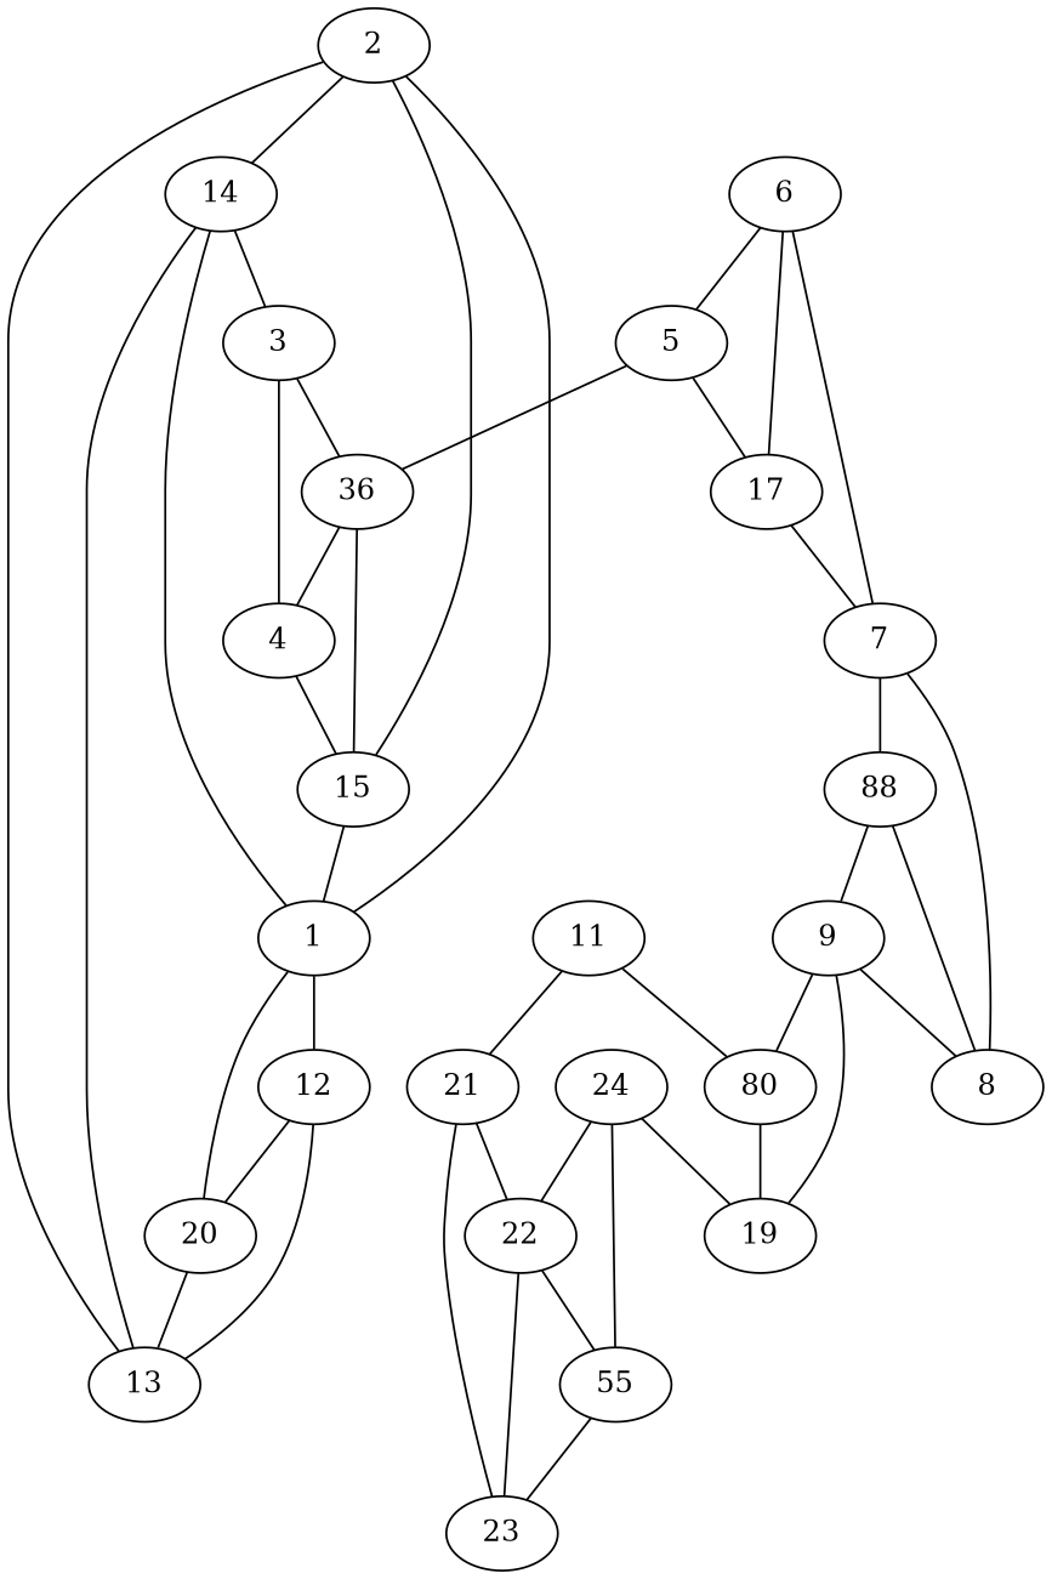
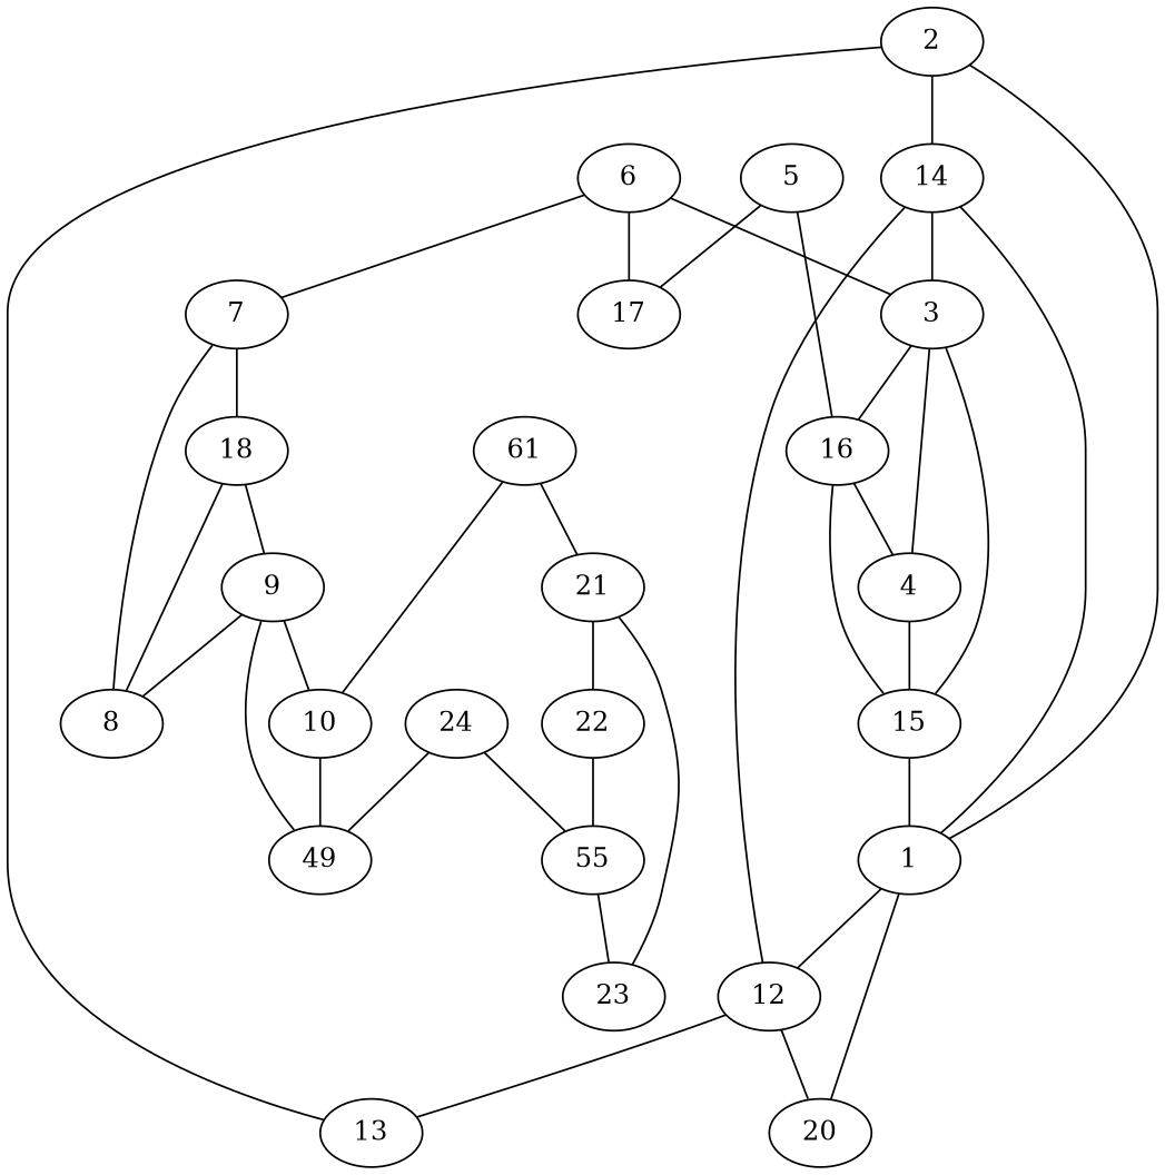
  graph {
    node [aaLength=5 sequence=VLFQG type=1]
    edge [distance0=18.0 frequency=1 type0=1]
    1 [aaLength=16 sequence=GWYNFLMGKVDDIAAA type=0]
    12
    20
    13 [sequence=THVWL]
    2 [aaLength=15 sequence=NKAQLKSLIGALHGK type=0]
    14 [aaLength=6 sequence=KAIADI]
    3 [aaLength=18 sequence=NLRVQKELVEWLNWLKAD type=0]
-   16 [sequence=FAVAE label=36]
+   16 [sequence=FAVAE]
    15 [sequence=GWRFD]
    4 [aaLength=13 sequence=SADVAKIYIDRSE type=0]
    5 [aaLength=16 sequence=QDQHRQELVNWVDKVG type=0]
    17 [aaLength=3 sequence=TFD]
    7 [sequence=MIGWW type=0]
-   18 [aaLength=4 sequence=KAVT label=88]
+   18 [aaLength=4 sequence=KAVT]
    8 [sequence=NHDTG type=0]
    6 [aaLength=11 sequence=FTTKGILNVAV type=0]
    9 [aaLength=11 sequence=VMQGYAYILTH type=0]
-   10 [aaLength=6 sequence=YDHFFD type=0 label=80]
-   19 [aaLength=6 sequence=TPCIFY]
-   11 [aaLength=15 sequence=LKEEIDRLVSVRTRH type=0]
+   10 [aaLength=6 sequence=YDHFFD type=0]
+   19 [aaLength=6 sequence=TPCIFY label=49]
+   11 [aaLength=15 sequence=LKEEIDRLVSVRTRH type=0 label=61]
    21 [aaLength=8 sequence=KLQIIEAD]
    22 [aaLength=7 sequence=LYLAEID]
    23 [aaLength=7 sequence=KVIVKLG]
    n24 [aaLength=8 label=55 sequence=GFKVAAHG]
    24 [aaLength=8 sequence=DYAVWEKI]
    1 -- 12 [distance0=15.0]
    1 -- 20 [distance0=15.0 type0=2]
    12 -- 20 [distance0=0.0 distance1=0.0 frequency=2 type1=5]
    12 -- 13 [distance0=33.0 type0=3]
-   20 -- 13 [distance0=33.0 distance1=0.0 frequency=2 type0=3 type1=4]
    2 -- 1 [distance0=49.0 type0=3]
    2 -- 13 [distance0=31.0 type0=2]
    2 -- 14 [distance0=17.0 distance1=0.0 frequency=2 type1=4]
    14 -- 1 [distance0=66.0 type0=3]
-   14 -- 13 [distance0=48.0 type0=2]
+   14 -- 12 [distance0=48.0 type0=2]
    14 -- 3 [distance0=0.0 type0=4]
    3 -- 16 [distance0=47.0 type0=3]
-   2 -- 15 [distance0=22.0 distance1=0.0 frequency=2 type1=4]
+   3 -- 15 [distance0=22.0 distance1=0.0 frequency=2 type1=4]
    3 -- 4 [distance0=32.0 type0=2]
    16 -- 4 [distance0=15.0]
    15 -- 1
    15 -- 16 [distance0=25.0 type0=3]
    4 -- 15 [distance0=10.0]
    5 -- 16 [distance0=21.0]
    5 -- 17 [distance0=22.0 distance1=0.0 frequency=2 type0=2 type1=4]
-   17 -- 7 [distance0=30.0 type0=3]
    7 -- 18 [distance0=7.0 distance1=0.0 frequency=2 type1=4]
    7 -- 8 [distance0=14.0 type0=2]
    18 -- 9 [distance0=24.0 type0=3]
    8 -- 18 [distance0=7.0]
-   6 -- 5 [distance0=25.0 type0=2]
+   6 -- 3 [distance0=25.0 type0=2]
    6 -- 17 [distance0=3.0]
    6 -- 7 [distance0=27.0 distance1=0.0 frequency=2 type0=3 type1=4]
    9 -- 8 [distance0=17.0 type0=2]
    9 -- 10 [type0=3]
    9 -- 19 [distance0=13.0 distance1=0.0 frequency=2 type1=4]
    10 -- 19 [distance0=5.0]
    11 -- 10 [distance0=8.0]
    11 -- 21 [distance0=21.0 distance1=0.0 frequency=2 type0=3 type1=4]
    21 -- 22 [distance0=10.0 distance1=0.0 frequency=2 type1=4]
    21 -- 23 [type0=2]
-   22 -- 23 [distance0=8.0 distance1=0.0 frequency=2 type1=4]
    22 -- n24 [distance0=26.0 type0=3]
    n24 -- 23 [type0=2]
    24 -- 19 [distance0=27.0 type0=2]
-   24 -- 22 [distance0=35.0 type0=3]
    24 -- n24 [distance0=9.0]
  }
